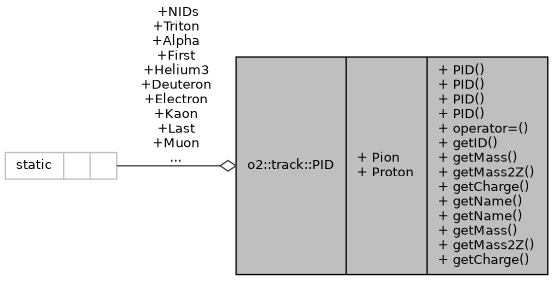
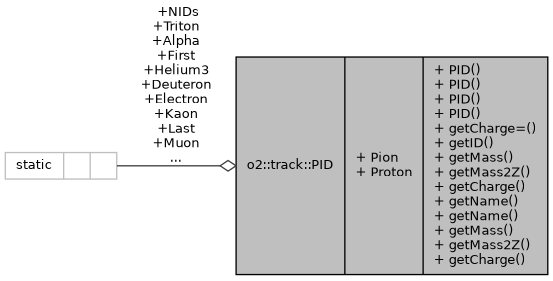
  digraph {
    rankdir=LR
    node [fontname=Helvetica fontsize=10 shape=record]
-   n1 [color=black fillcolor=grey75 fontcolor=black height=0.2 label="{o2::track::PID\n|+ Pion\l+ Proton\l|+ PID()\l+ PID()\l+ PID()\l+ PID()\l+ operator=()\l+ getID()\l+ getMass()\l+ getMass2Z()\l+ getCharge()\l+ getName()\l+ getName()\l+ getMass()\l+ getMass2Z()\l+ getCharge()\l}" style=filled width=0.4]
+   n1 [color=black fillcolor=grey75 fontcolor=black height=0.2 label="{o2::track::PID\n|+ Pion\l+ Proton\l|+ PID()\l+ PID()\l+ PID()\l+ PID()\l+ getCharge=()\l+ getID()\l+ getMass()\l+ getMass2Z()\l+ getCharge()\l+ getName()\l+ getName()\l+ getMass()\l+ getMass2Z()\l+ getCharge()\l}" style=filled width=0.4]
    n2 [color=grey75 height=0.2 label="{static\n||}" width=0.4]
    n2 -> n1 [arrowhead=odiamond color=grey25 fontname=Helvetica fontsize=10 label=" +NIDs\n+Triton\n+Alpha\n+First\n+Helium3\n+Deuteron\n+Electron\n+Kaon\n+Last\n+Muon\n..." labelfontname=Helvetica labelfontsize=10 style=solid]
  }
